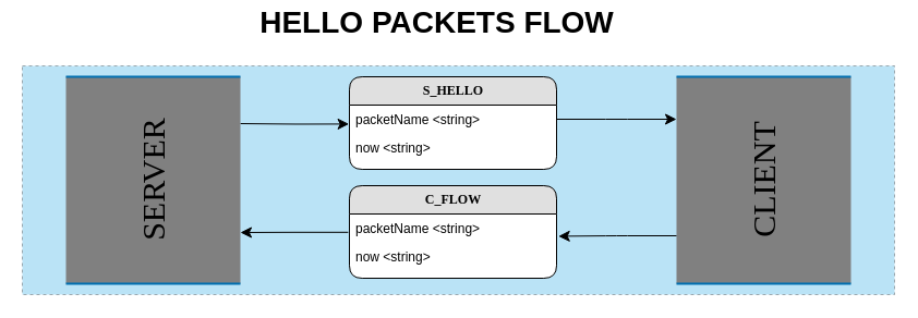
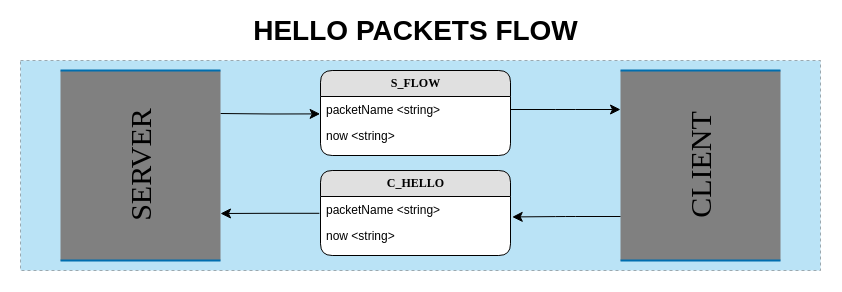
  <mxCell id="0" />
  <mxCell id="1" parent="0" />
  <mxCell id="2" value="" style="rounded=0;whiteSpace=wrap;html=1;shadow=0;fillColor=#1ba1e2;dashed=1;fontColor=#ffffff;opacity=30;" parent="1" vertex="1"><mxGeometry x="20" y="60" width="800" height="210" as="geometry" /></mxCell>
  <mxCell id="3" style="edgeStyle=orthogonalEdgeStyle;html=1;entryX=-0.002;entryY=0.669;labelBackgroundColor=none;startFill=0;startSize=8;endFill=1;endSize=8;fontFamily=Verdana;fontSize=12;entryDx=0;entryDy=0;entryPerimeter=0;" parent="1" target="11" edge="1"><mxGeometry relative="1" as="geometry"><mxPoint x="220" y="113" as="sourcePoint" /><mxPoint x="340" y="113" as="targetPoint" /><Array as="points" /></mxGeometry></mxCell>
  <mxCell id="4" value="&lt;span style=&quot;font-size: 30px;&quot;&gt;SERVER&lt;br style=&quot;font-size: 30px;&quot;&gt;&lt;/span&gt;" style="html=1;rounded=0;shadow=0;comic=0;labelBackgroundColor=none;strokeWidth=2;fontFamily=Verdana;fontSize=30;align=center;shape=mxgraph.ios7ui.horLines;strokeColor=#006EAF;fontColor=#000000;fillColor=#808080;fontStyle=0;labelBorderColor=none;horizontal=0;" parent="1" vertex="1"><mxGeometry x="60" y="70" width="160" height="190" as="geometry" /></mxCell>
  <mxCell id="5" style="edgeStyle=orthogonalEdgeStyle;html=1;exitX=1;exitY=0.5;labelBackgroundColor=none;startFill=0;startSize=8;endFill=1;endSize=8;fontFamily=Verdana;fontSize=12;exitDx=0;exitDy=0;" parent="1" source="11" edge="1"><mxGeometry relative="1" as="geometry"><mxPoint x="-339.84" y="114.4" as="sourcePoint" /><mxPoint x="620" y="109" as="targetPoint" /></mxGeometry></mxCell>
  <mxCell id="6" value="&lt;span style=&quot;font-size: 30px;&quot;&gt;CLIENT&lt;/span&gt;" style="html=1;rounded=0;shadow=0;comic=0;labelBackgroundColor=none;strokeWidth=2;fontFamily=Verdana;fontSize=30;align=center;shape=mxgraph.ios7ui.horLines;strokeColor=#006EAF;fontColor=#000000;fillColor=#808080;fontStyle=0;labelBorderColor=none;horizontal=0;" parent="1" vertex="1"><mxGeometry x="620" y="70" width="160" height="190" as="geometry" /></mxCell>
  <mxCell id="7" style="edgeStyle=orthogonalEdgeStyle;html=1;labelBackgroundColor=none;startFill=0;startSize=8;endFill=1;endSize=8;fontFamily=Verdana;fontSize=12;targetPerimeterSpacing=0;exitX=-0.006;exitY=0.646;exitDx=0;exitDy=0;exitPerimeter=0;" parent="1" source="14" edge="1"><mxGeometry relative="1" as="geometry"><mxPoint x="336" y="213" as="sourcePoint" /><mxPoint x="220" y="213" as="targetPoint" /><Array as="points" /></mxGeometry></mxCell>
  <mxCell id="8" style="edgeStyle=orthogonalEdgeStyle;html=1;labelBackgroundColor=none;startFill=0;startSize=8;endFill=1;endSize=8;fontFamily=Verdana;fontSize=12;entryX=1.009;entryY=0.787;entryDx=0;entryDy=0;entryPerimeter=0;" parent="1" target="14" edge="1"><mxGeometry relative="1" as="geometry"><mxPoint x="620" y="216" as="sourcePoint" /><mxPoint x="499.52" y="216.396" as="targetPoint" /><Array as="points"><mxPoint x="565" y="216" /></Array></mxGeometry></mxCell>
- <mxCell id="9" value="&lt;font style=&quot;font-size: 28px&quot;&gt;&lt;b&gt;HELLO PACKETS FLOW&lt;/b&gt;&lt;/font&gt;" style="text;html=1;align=center;verticalAlign=middle;resizable=0;points=[];autosize=1;" vertex="1" parent="1"><mxGeometry x="230" y="10" width="340" height="20" as="geometry" /></mxCell>
- <mxCell id="10" value="S_HELLO" style="swimlane;html=1;fontStyle=1;childLayout=stackLayout;horizontal=1;startSize=26;fillColor=#e0e0e0;horizontalStack=0;resizeParent=1;resizeLast=0;collapsible=1;marginBottom=0;swimlaneFillColor=#ffffff;align=center;rounded=1;shadow=0;comic=0;labelBackgroundColor=none;strokeWidth=1;fontFamily=Verdana;fontSize=12;fontColor=#000000;" parent="1" vertex="1"><mxGeometry x="320" y="70" width="190" height="85" as="geometry" /></mxCell>
+ <mxCell id="9" value="&lt;font style=&quot;font-size: 28px&quot;&gt;&lt;b&gt;HELLO PACKETS FLOW&lt;/b&gt;&lt;/font&gt;" style="text;html=1;align=center;verticalAlign=middle;resizable=0;points=[];autosize=1;" vertex="1" parent="1"><mxGeometry x="245" y="20" width="340" height="20" as="geometry" /></mxCell>
+ <mxCell id="10" value="S_FLOW" style="swimlane;html=1;fontStyle=1;childLayout=stackLayout;horizontal=1;startSize=26;fillColor=#e0e0e0;horizontalStack=0;resizeParent=1;resizeLast=0;collapsible=1;marginBottom=0;swimlaneFillColor=#ffffff;align=center;rounded=1;shadow=0;comic=0;labelBackgroundColor=none;strokeWidth=1;fontFamily=Verdana;fontSize=12;fontColor=#000000;" parent="1" vertex="1"><mxGeometry x="320" y="70" width="190" height="85" as="geometry" /></mxCell>
  <mxCell id="11" value="packetName &amp;lt;string&amp;gt;" style="text;html=1;strokeColor=none;fillColor=none;spacingLeft=4;spacingRight=4;whiteSpace=wrap;overflow=hidden;rotatable=0;points=[[0,0.5],[1,0.5]];portConstraint=eastwest;fontColor=#000000;" parent="10" vertex="1"><mxGeometry y="26" width="190" height="26" as="geometry" /></mxCell>
  <mxCell id="12" value="now &amp;lt;string&amp;gt;" style="text;html=1;strokeColor=none;fillColor=none;spacingLeft=4;spacingRight=4;whiteSpace=wrap;overflow=hidden;rotatable=0;points=[[0,0.5],[1,0.5]];portConstraint=eastwest;fontColor=#000000;" parent="10" vertex="1"><mxGeometry y="52" width="190" height="26" as="geometry" /></mxCell>
- <mxCell id="13" value="C_FLOW" style="swimlane;html=1;fontStyle=1;childLayout=stackLayout;horizontal=1;startSize=26;fillColor=#e0e0e0;horizontalStack=0;resizeParent=1;resizeLast=0;collapsible=1;marginBottom=0;swimlaneFillColor=#ffffff;align=center;rounded=1;shadow=0;comic=0;labelBackgroundColor=none;strokeWidth=1;fontFamily=Verdana;fontSize=12;fontColor=#000000;" parent="1" vertex="1"><mxGeometry x="320" y="170" width="190" height="85" as="geometry" /></mxCell>
+ <mxCell id="13" value="C_HELLO" style="swimlane;html=1;fontStyle=1;childLayout=stackLayout;horizontal=1;startSize=26;fillColor=#e0e0e0;horizontalStack=0;resizeParent=1;resizeLast=0;collapsible=1;marginBottom=0;swimlaneFillColor=#ffffff;align=center;rounded=1;shadow=0;comic=0;labelBackgroundColor=none;strokeWidth=1;fontFamily=Verdana;fontSize=12;fontColor=#000000;" parent="1" vertex="1"><mxGeometry x="320" y="170" width="190" height="85" as="geometry" /></mxCell>
  <mxCell id="14" value="packetName &amp;lt;string&amp;gt;" style="text;html=1;strokeColor=none;fillColor=none;spacingLeft=4;spacingRight=4;whiteSpace=wrap;overflow=hidden;rotatable=0;points=[[0,0.5],[1,0.5]];portConstraint=eastwest;fontColor=#000000;" parent="13" vertex="1"><mxGeometry y="26" width="190" height="26" as="geometry" /></mxCell>
  <mxCell id="15" value="now &amp;lt;string&amp;gt;" style="text;html=1;strokeColor=none;fillColor=none;spacingLeft=4;spacingRight=4;whiteSpace=wrap;overflow=hidden;rotatable=0;points=[[0,0.5],[1,0.5]];portConstraint=eastwest;fontColor=#000000;" parent="13" vertex="1"><mxGeometry y="52" width="190" height="26" as="geometry" /></mxCell>
